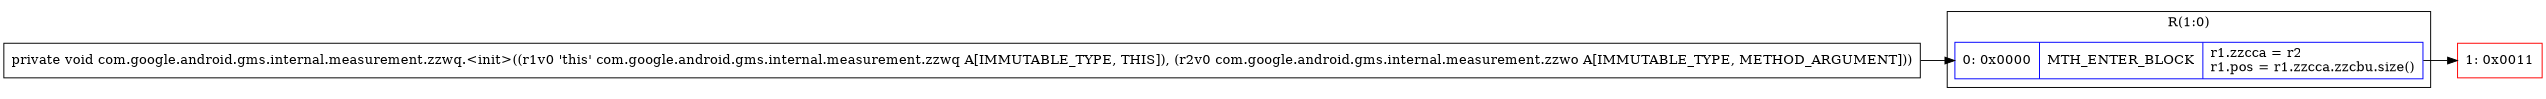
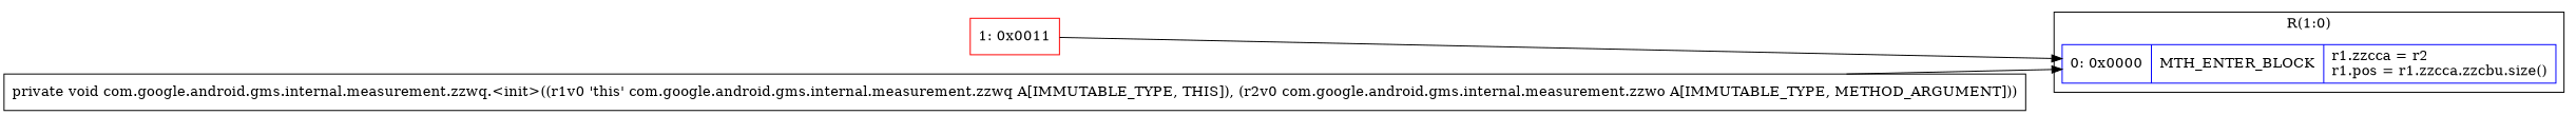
  digraph {
    rankdir=LR
    node [shape=record]
    n1 [color=blue label="{0\:\ 0x0000|MTH_ENTER_BLOCK\l|r1.zzcca = r2\lr1.pos = r1.zzcca.zzcbu.size()\l}"]
    n2 [color=red label="{1\:\ 0x0011}"]
    n3 [label="{private void com.google.android.gms.internal.measurement.zzwq.\<init\>((r1v0 'this' com.google.android.gms.internal.measurement.zzwq A[IMMUTABLE_TYPE, THIS]), (r2v0 com.google.android.gms.internal.measurement.zzwo A[IMMUTABLE_TYPE, METHOD_ARGUMENT])) }"]
    subgraph cluster_1 {
      label="R(1:0)"
      n1
    }
-   n1 -> n2
+   n2 -> n1
    n3 -> n1
  }
